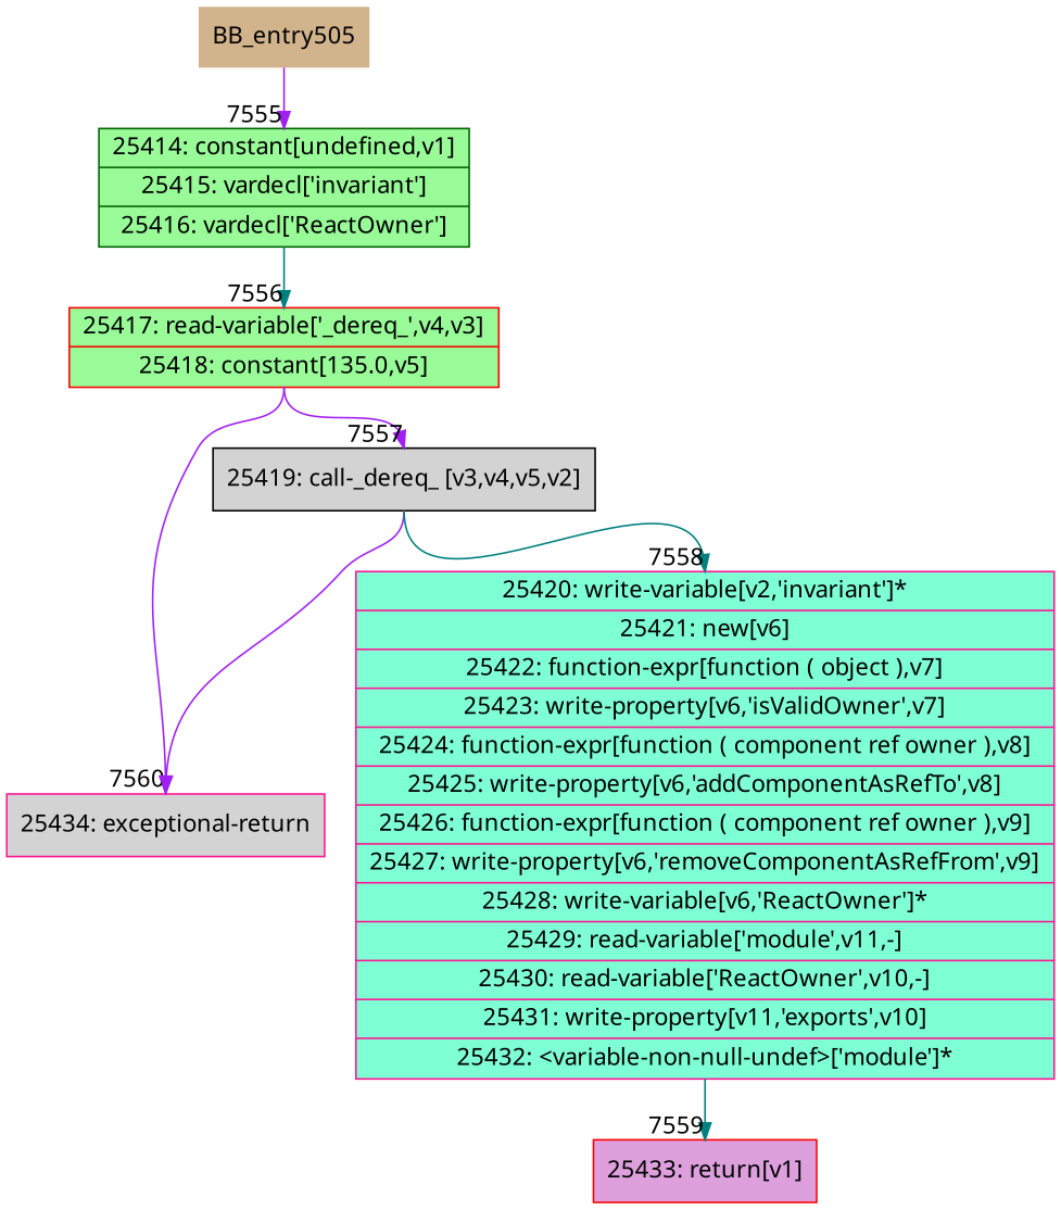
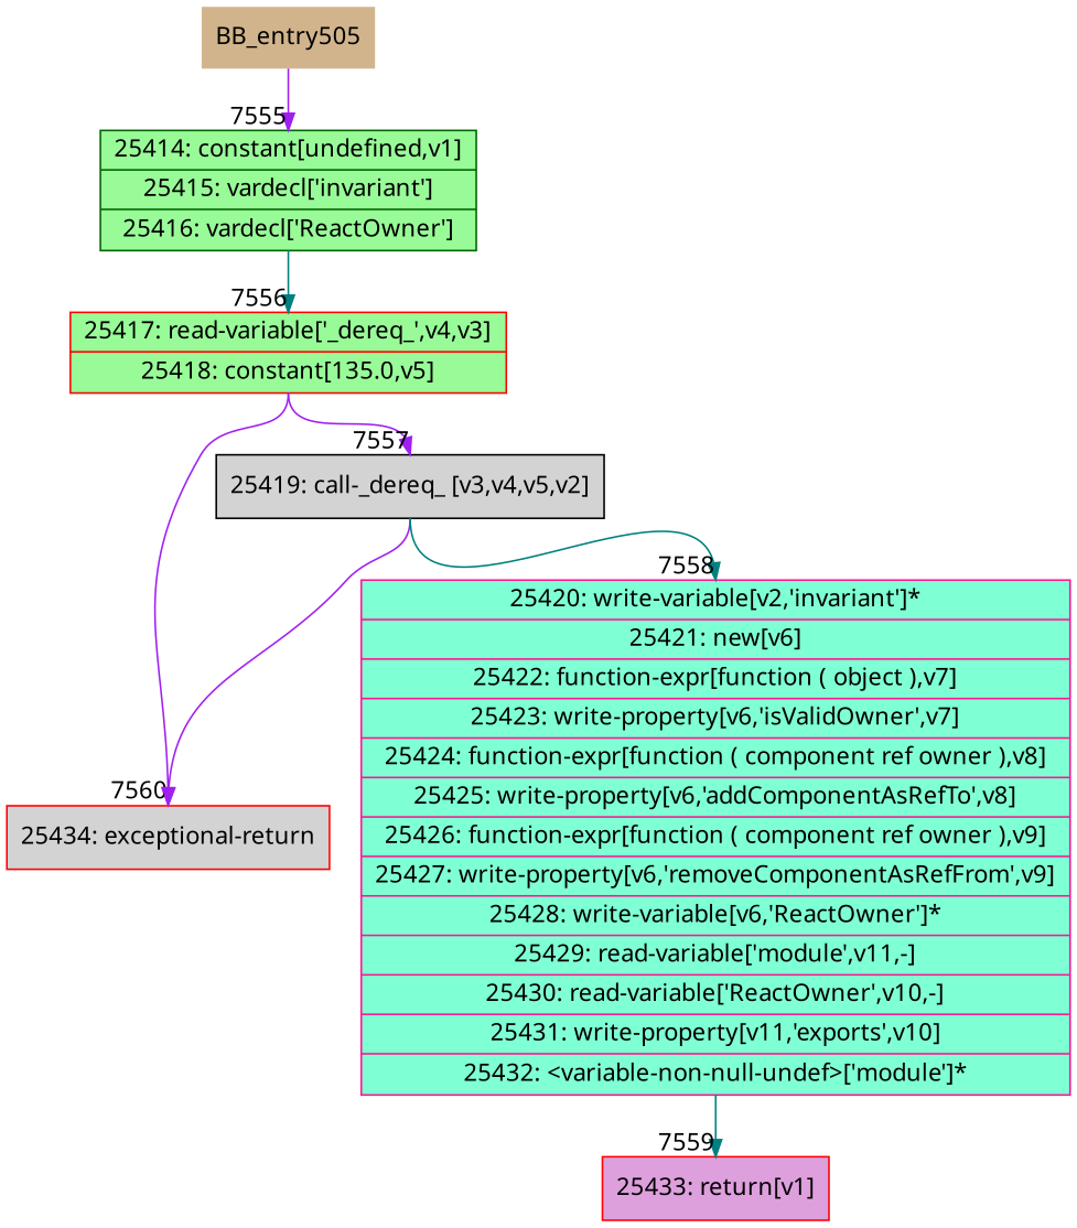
  digraph {
    fontname="Noto Sans"
    rankdir=TD
    node [color=deeppink fillcolor=palegreen fontname="Noto Sans" shape=record style=filled]
    edge [color=purple fontname="Noto Sans" headport=n tailport=s]
    n1 [fillcolor=tan label=BB_entry505 shape=none]
    n2 [color=darkgreen label="{25414: constant[undefined,v1]|25415: vardecl['invariant']|25416: vardecl['ReactOwner']}"]
    n3 [color=red label="{25417: read-variable['_dereq_',v4,v3]|25418: constant[135.0,v5]}"]
    n4 [color=black fillcolor=lightgrey label="{25419: call-_dereq_ [v3,v4,v5,v2]}"]
-   n5 [fillcolor=lightgrey label="{25434: exceptional-return}"]
+   n5 [color=red fillcolor=lightgrey label="{25434: exceptional-return}"]
    n6 [fillcolor=aquamarine label="{25420: write-variable[v2,'invariant']*|25421: new[v6]|25422: function-expr[function ( object ),v7]|25423: write-property[v6,'isValidOwner',v7]|25424: function-expr[function ( component ref owner ),v8]|25425: write-property[v6,'addComponentAsRefTo',v8]|25426: function-expr[function ( component ref owner ),v9]|25427: write-property[v6,'removeComponentAsRefFrom',v9]|25428: write-variable[v6,'ReactOwner']*|25429: read-variable['module',v11,-]|25430: read-variable['ReactOwner',v10,-]|25431: write-property[v11,'exports',v10]|25432: \<variable-non-null-undef\>['module']*}"]
    n7 [color=red fillcolor=plum label="{25433: return[v1]}"]
    n1 -> n2 [headlabel="    7555"]
    n2 -> n3 [color=teal headlabel="      7556"]
    n3 -> n4 [headlabel="      7557"]
    n3 -> n5 [headlabel="      7560"]
    n4 -> n5
    n4 -> n6 [color=teal headlabel="      7558"]
    n6 -> n7 [color=teal headlabel="      7559"]
  }
